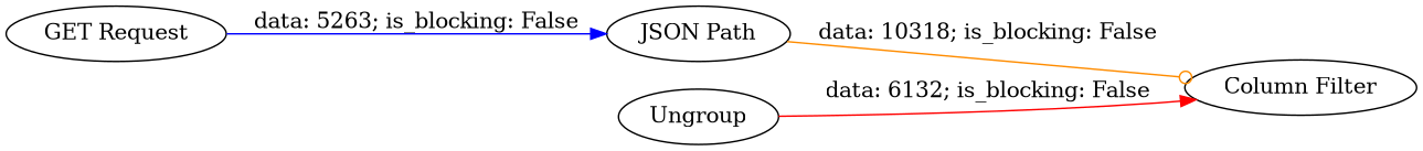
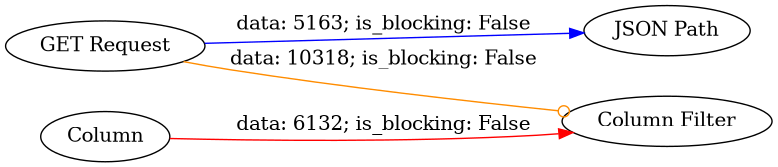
  digraph {
    rankdir=LR
    edge [arrowhead=normal]
    n1 [label="GET Request"]
    n2 [label="JSON Path"]
    n3 [label="Column Filter"]
-   n4 [label=Ungroup]
-   n1 -> n2 [color=blue label="data: 5263; is_blocking: False"]
-   n2 -> n3 [arrowhead=odot color=darkorange label="data: 10318; is_blocking: False"]
+   n4 [label=Column]
+   n1 -> n2 [color=blue label="data: 5163; is_blocking: False"]
+   n1 -> n3 [arrowhead=odot color=darkorange label="data: 10318; is_blocking: False"]
    n4 -> n3 [color=red label="data: 6132; is_blocking: False"]
  }
